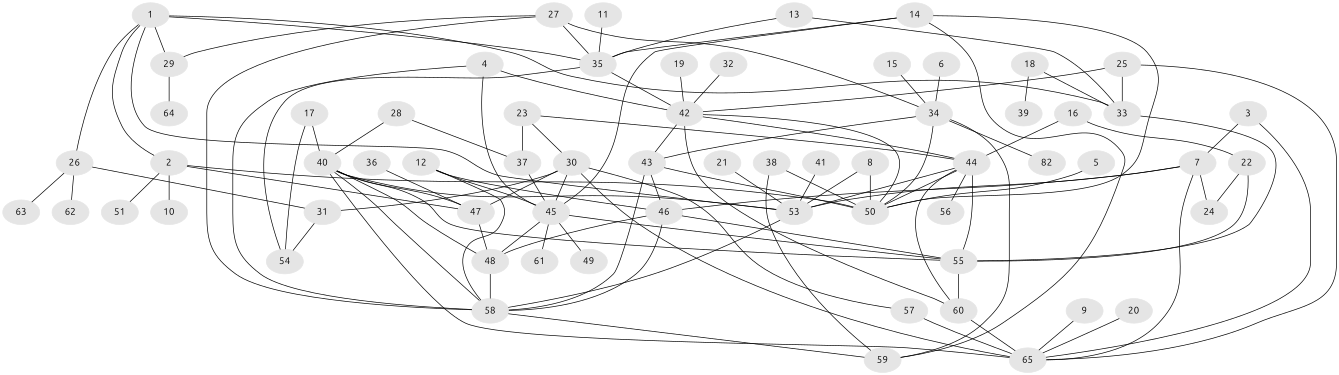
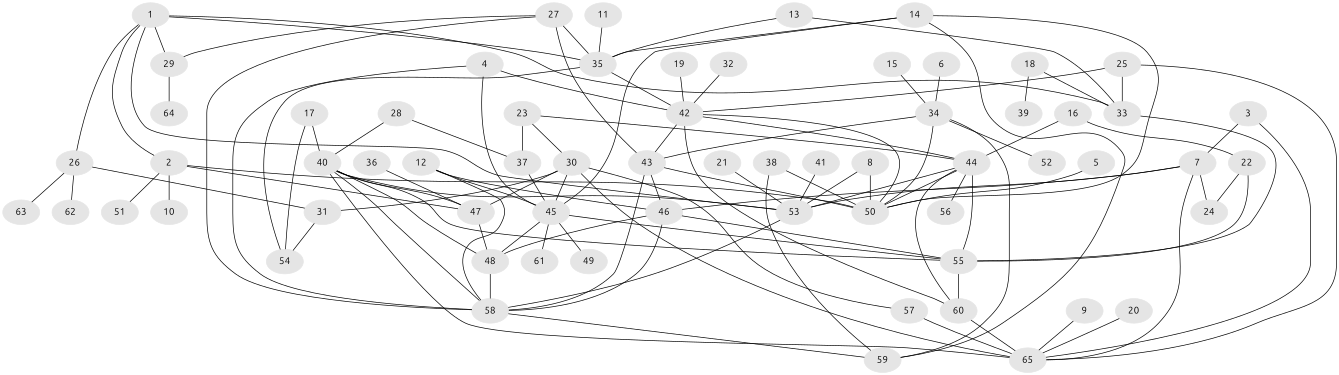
  graph {
    fontname=Ubuntu
    node [color=gray90 fontname=Ubuntu style=filled]
    edge [fontname=Ubuntu weight=1.0]
    1
    2
    26
    29
    33
    35
    53
    10
    47
    50
    51
    31
    62
    63
    64
    55
    42
    54
    58
    48
    3
    7
    65
    24
    46
    4
    45
    44
    43
    60
    49
    61
    59
    5
    6
    34
-   52 [label=82]
+   52
    8
    9
    11
    12
    13
    14
    15
    16
    22
    56
    17
    40
    18
    39
    19
    20
    21
    23
    30
    37
    57
    25
    27
    28
    32
    36
    38
    41
    1 -- 2
    1 -- 26
    1 -- 29
    1 -- 33
    1 -- 35
    1 -- 53
    2 -- 10
    2 -- 47
    2 -- 50
    2 -- 51
    26 -- 31
    26 -- 62
    26 -- 63
    29 -- 64
    33 -- 55
    35 -- 42
    35 -- 54
    53 -- 58
    47 -- 48 [weight=2.0]
    31 -- 54
    55 -- 60
    42 -- 50
    42 -- 44
    42 -- 43
    42 -- 60
    58 -- 59
    48 -- 58
    3 -- 7
    3 -- 65
    7 -- 53
    7 -- 65
    7 -- 24
    7 -- 46
    46 -- 55
    46 -- 58
    46 -- 48
    4 -- 42
    4 -- 58
    4 -- 45
    45 -- 55
    45 -- 48
    45 -- 49
    45 -- 61
    44 -- 53
    44 -- 50
    44 -- 55
    44 -- 60
    44 -- 56
    43 -- 50
    43 -- 58
    43 -- 46
    60 -- 65
    5 -- 50
    6 -- 34
    34 -- 50
    34 -- 43
    34 -- 59
    34 -- 52
    8 -- 53
    8 -- 50
    9 -- 65
    11 -- 35
    12 -- 58
    12 -- 46
    12 -- 45
    13 -- 33
    13 -- 35
    14 -- 35
    14 -- 50
    14 -- 45
    14 -- 59
    15 -- 34
    16 -- 44
    16 -- 22
    22 -- 55
    22 -- 24
    17 -- 54
    17 -- 40
    40 -- 53
    40 -- 47
    40 -- 55
    40 -- 58
    40 -- 48
    40 -- 65
    18 -- 33
    18 -- 39
    19 -- 42
    20 -- 65
    21 -- 53 [weight=2.0]
    23 -- 44
    23 -- 30
    23 -- 37
    30 -- 47
    30 -- 31
    30 -- 65
    30 -- 45
    30 -- 57
    37 -- 45
    57 -- 65 [weight=2.0]
    25 -- 33
    25 -- 42
    25 -- 65
    27 -- 29
    27 -- 35
    27 -- 58
-   27 -- 34
+   27 -- 43
    28 -- 40
    28 -- 37
    32 -- 42
    36 -- 47
    38 -- 50
    38 -- 59
    41 -- 53
  }
